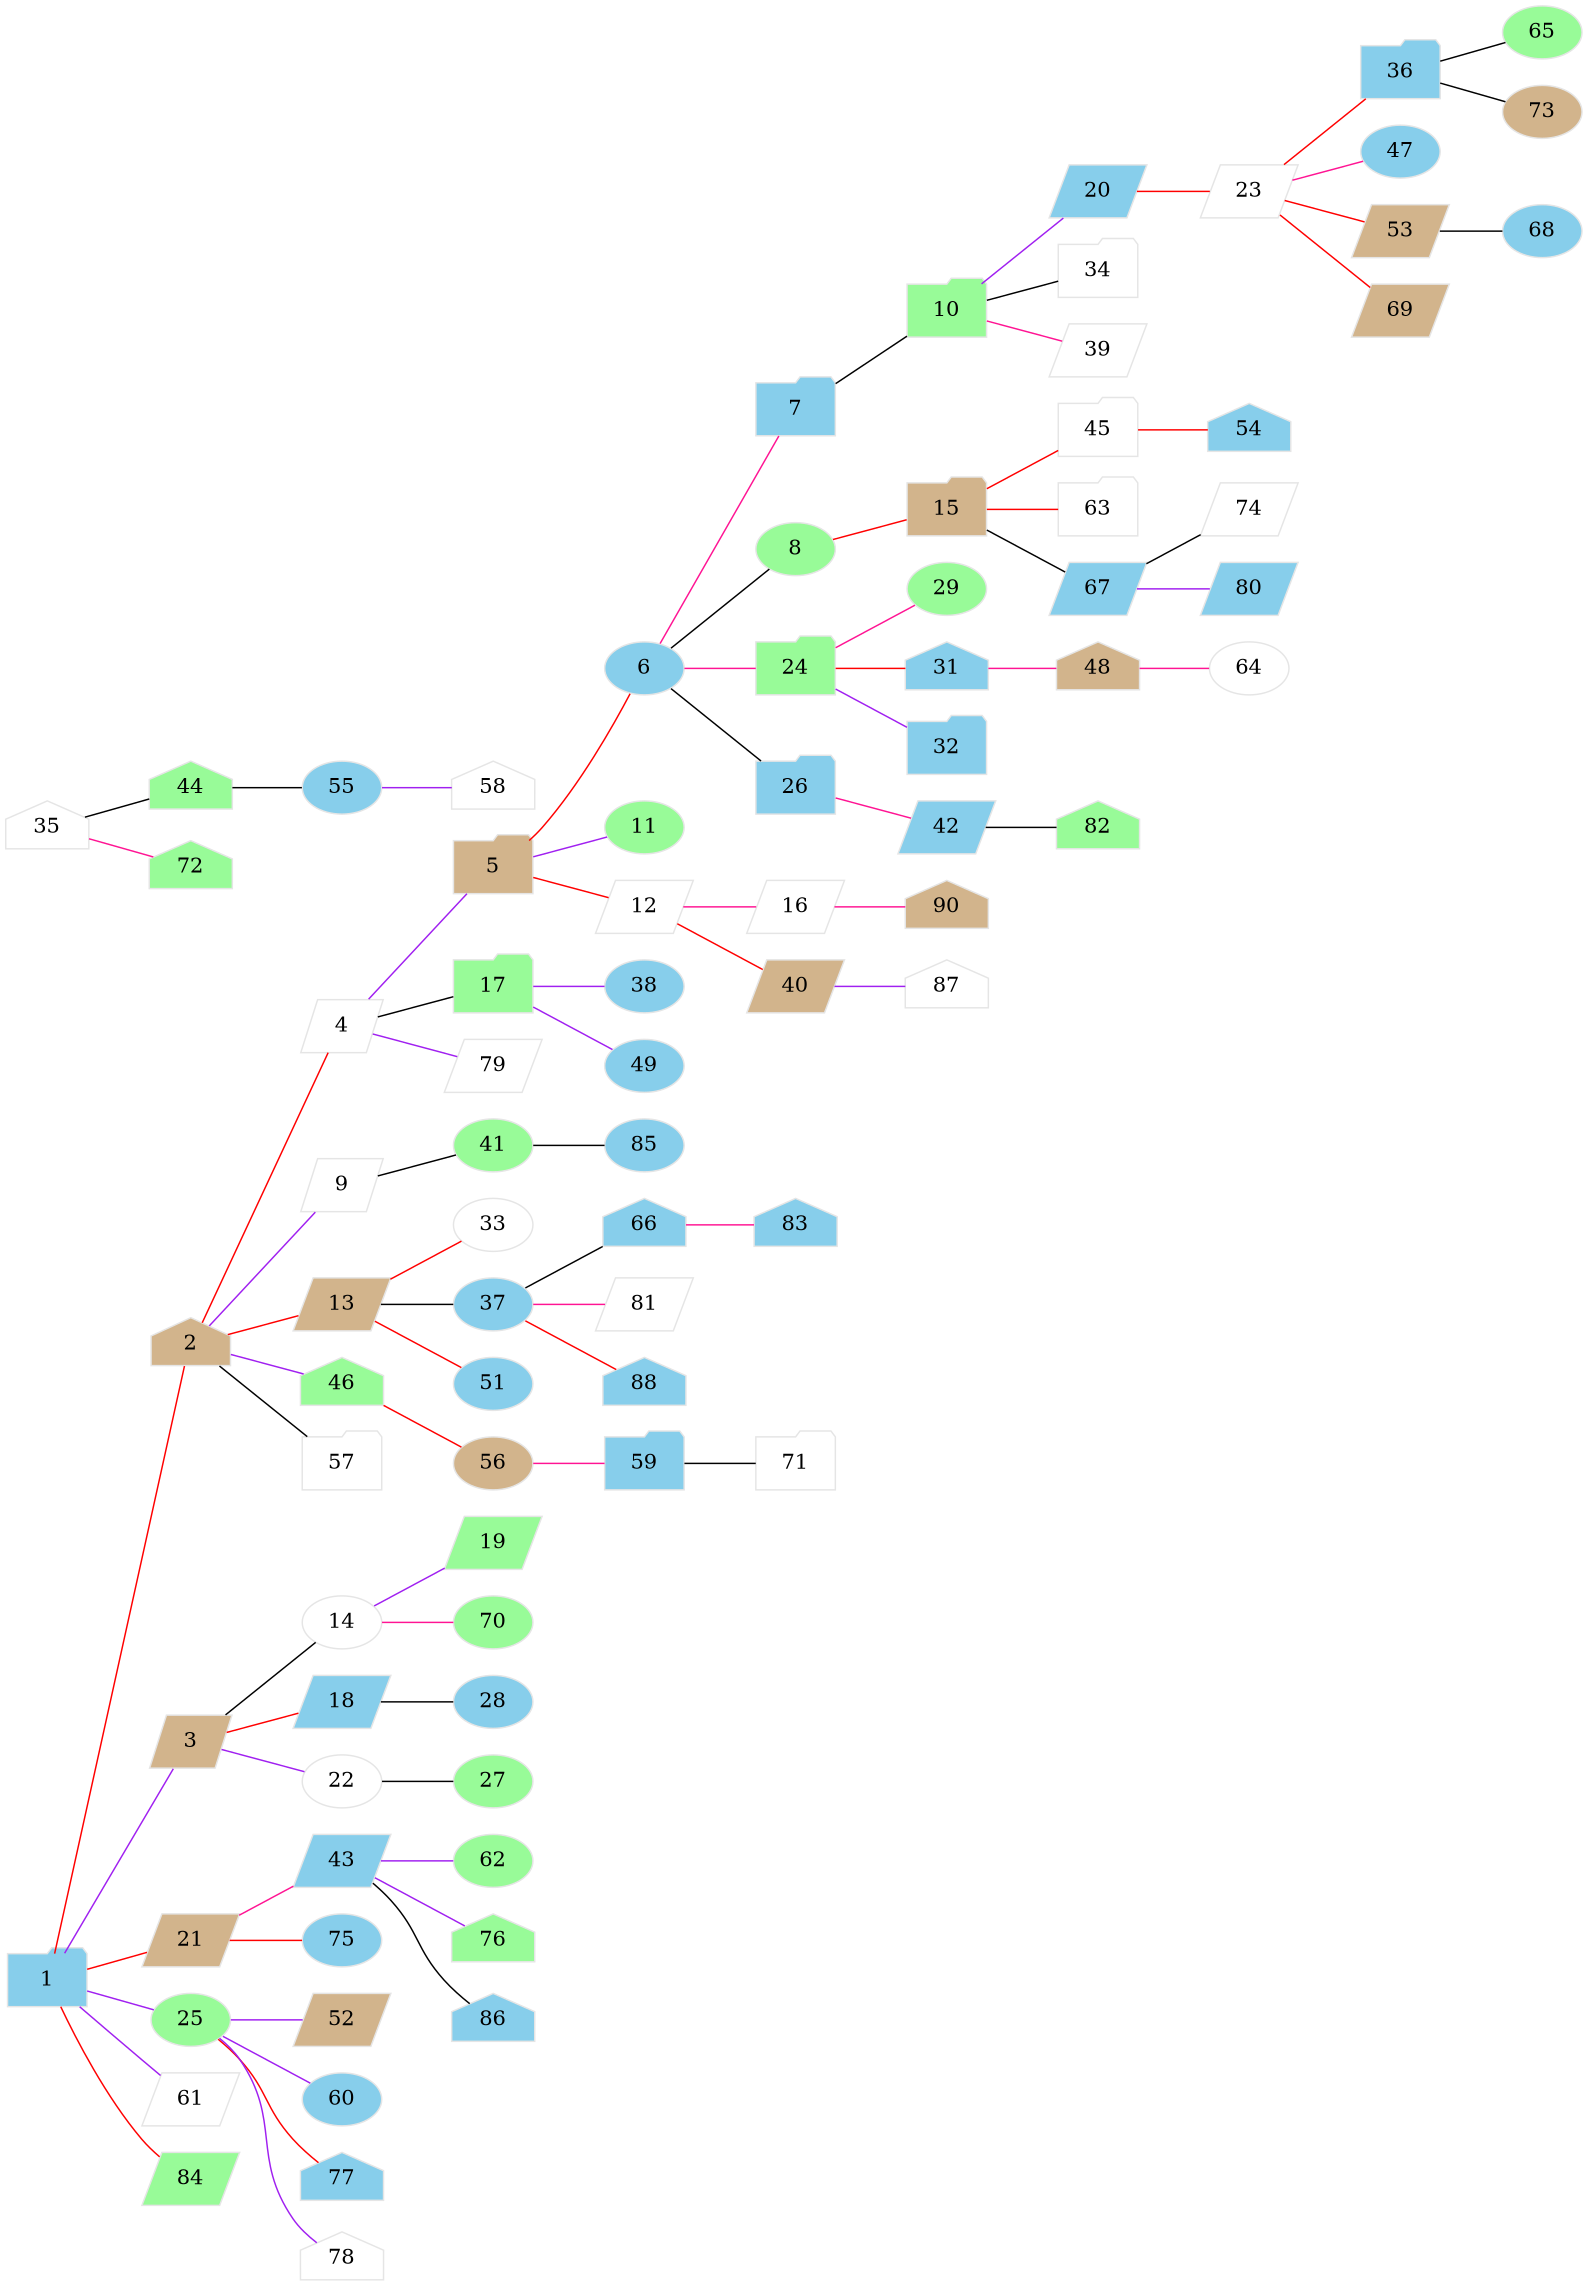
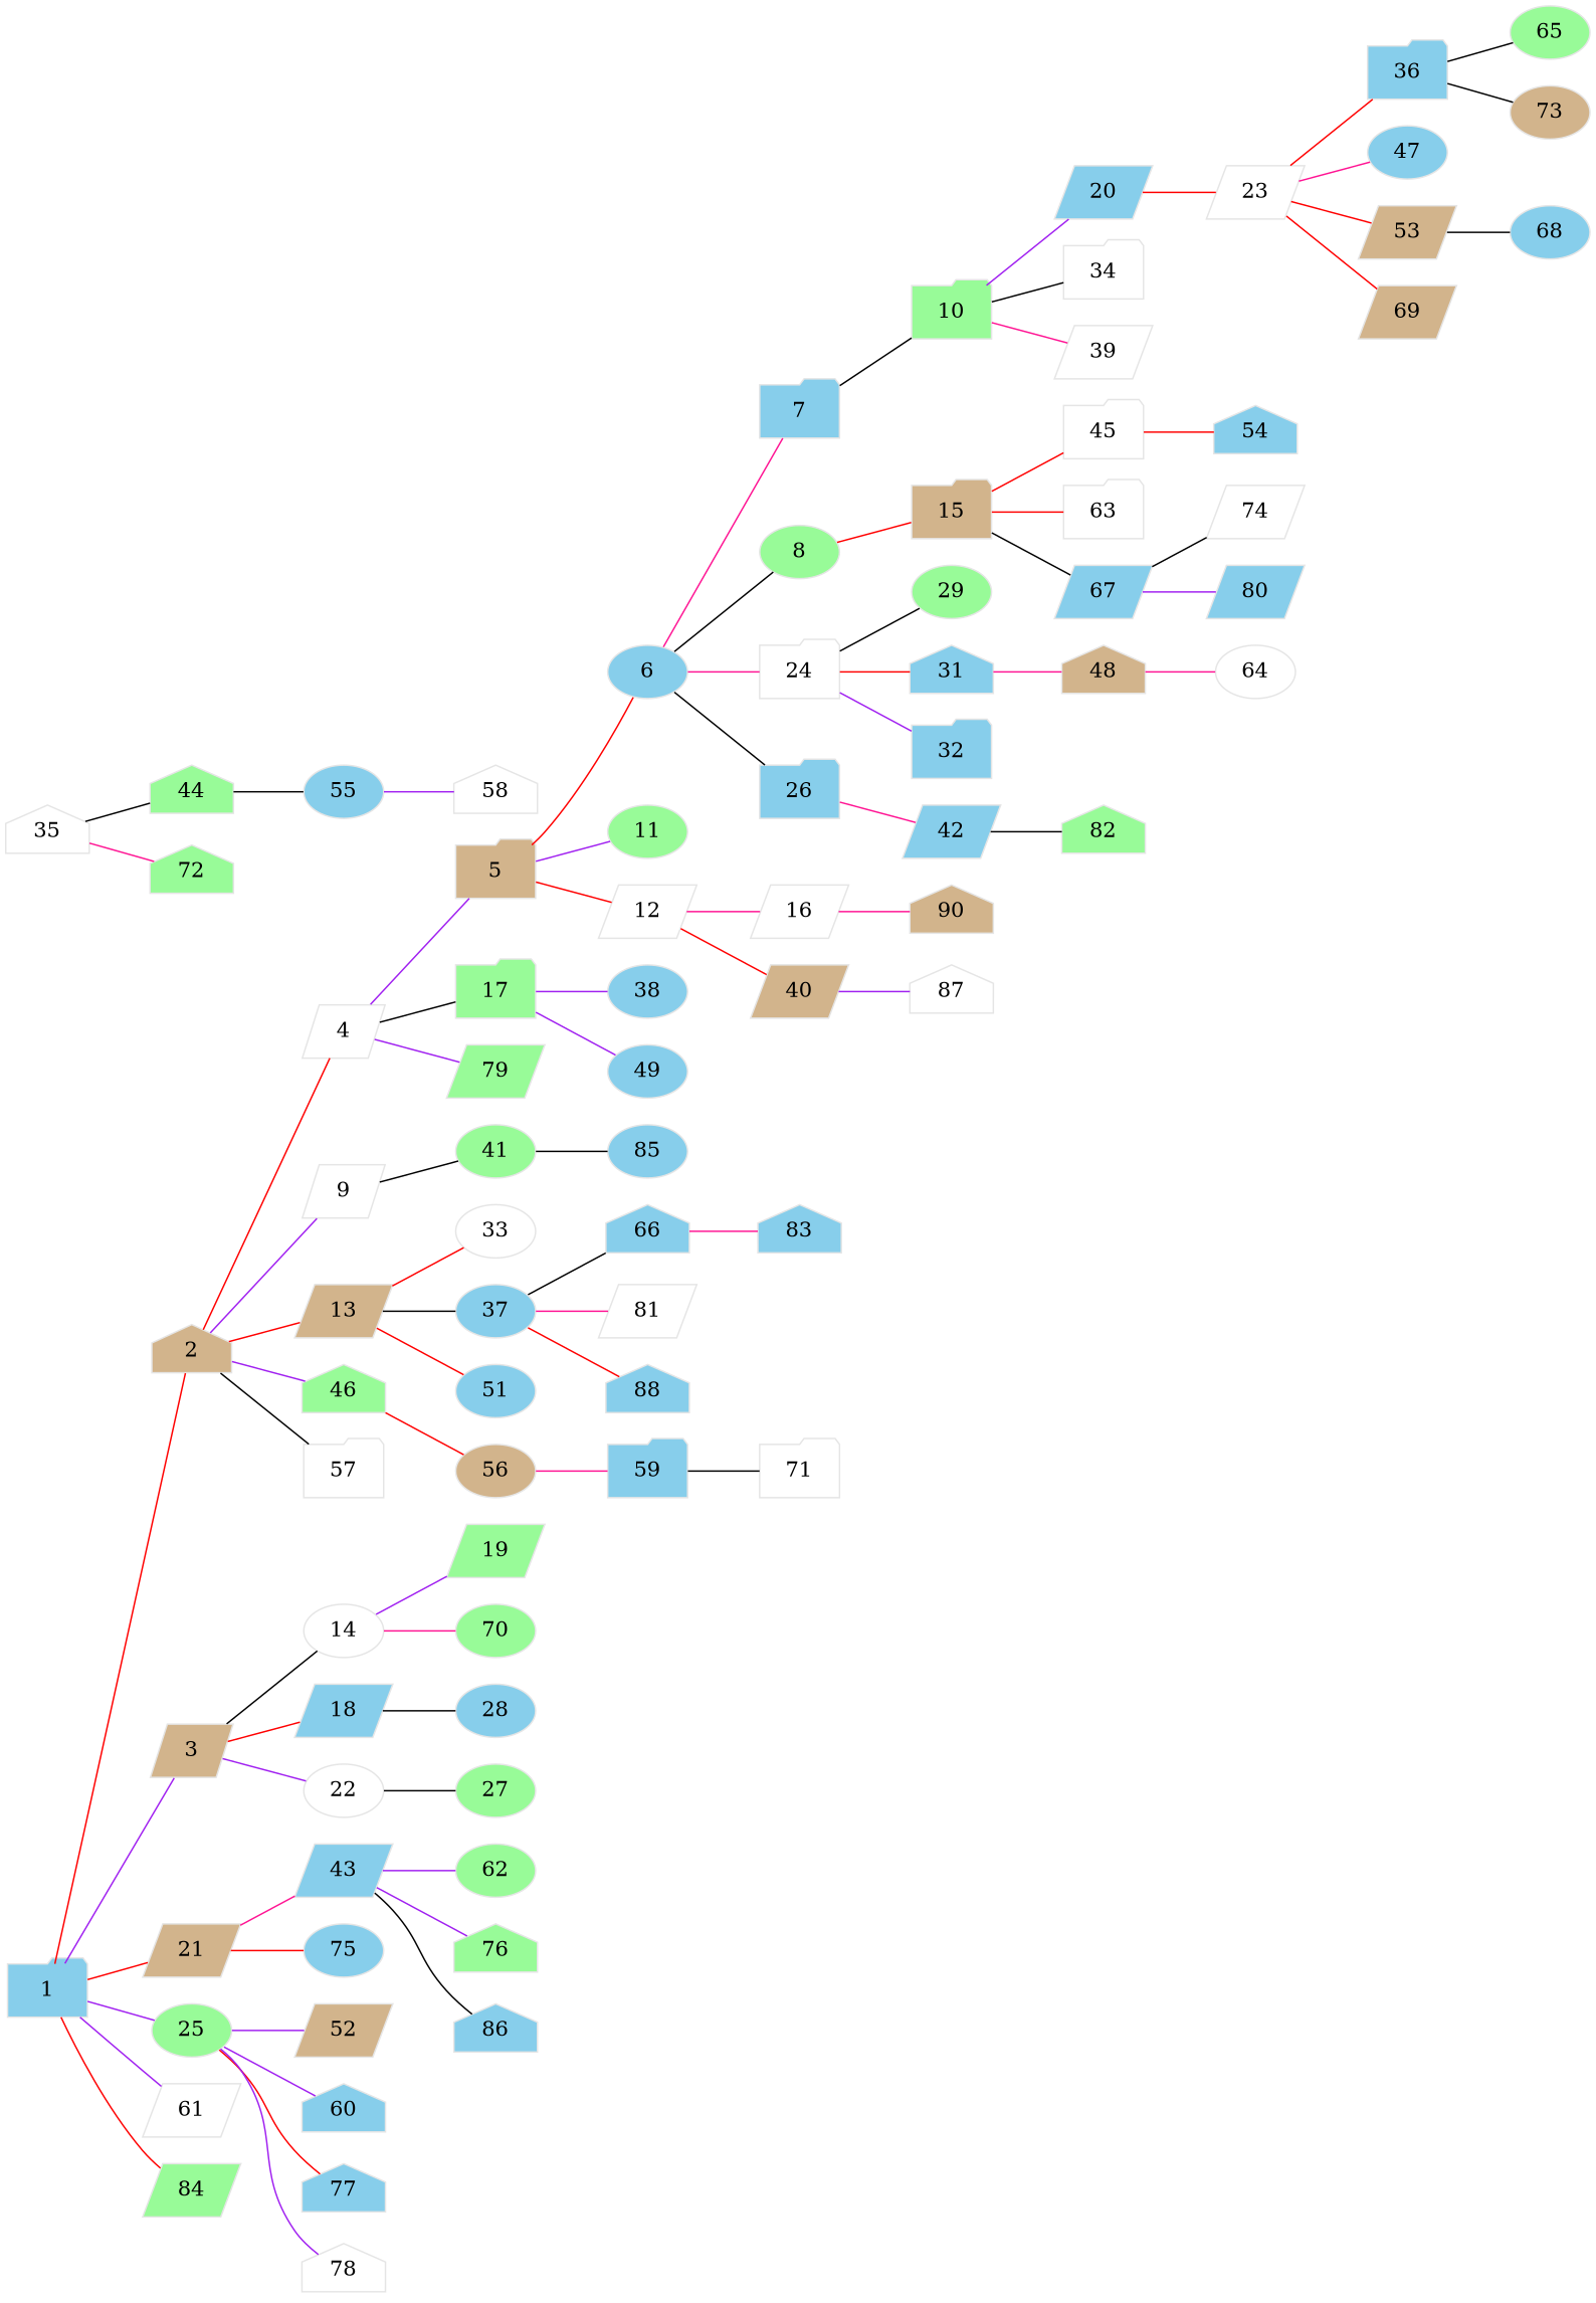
  graph {
    rankdir=LR
    node [color=gray90 fillcolor=skyblue shape=ellipse style=filled]
    edge [color=red]
    1 [shape=folder]
    2 [fillcolor=tan shape=house]
    3 [fillcolor=tan shape=parallelogram]
    21 [fillcolor=tan shape=parallelogram]
    25 [fillcolor=palegreen]
    61 [fillcolor=white shape=parallelogram]
    84 [fillcolor=palegreen shape=parallelogram]
    4 [fillcolor=white shape=parallelogram]
    9 [fillcolor=white shape=parallelogram]
    13 [fillcolor=tan shape=parallelogram]
    46 [fillcolor=palegreen shape=house]
    57 [fillcolor=white shape=folder]
    14 [fillcolor=white]
    18 [shape=parallelogram]
    22 [fillcolor=white]
    43 [shape=parallelogram]
    75
    52 [fillcolor=tan shape=parallelogram]
-   60
+   60 [shape=house]
    77 [shape=house]
    78 [fillcolor=white shape=house]
    5 [fillcolor=tan shape=folder]
    17 [fillcolor=palegreen shape=folder]
-   79 [fillcolor=white shape=parallelogram]
+   79 [fillcolor=palegreen shape=parallelogram]
    41 [fillcolor=palegreen]
    33 [fillcolor=white]
    37
    51
    56 [fillcolor=tan]
    19 [fillcolor=palegreen shape=parallelogram]
    70 [fillcolor=palegreen]
    28
    27 [fillcolor=palegreen]
    6
    11 [fillcolor=palegreen]
    12 [fillcolor=white shape=parallelogram]
    38
    49
    7 [shape=folder]
    8 [fillcolor=palegreen]
-   24 [fillcolor=palegreen shape=folder]
+   24 [fillcolor=white shape=folder]
    26 [shape=folder]
    16 [fillcolor=white shape=parallelogram]
    40 [fillcolor=tan shape=parallelogram]
    10 [fillcolor=palegreen shape=folder]
    15 [fillcolor=tan shape=folder]
    29 [fillcolor=palegreen]
    31 [shape=house]
    32 [shape=folder]
    42 [shape=parallelogram]
    20 [shape=parallelogram]
    34 [fillcolor=white shape=folder]
    39 [fillcolor=white shape=parallelogram]
    45 [fillcolor=white shape=folder]
    63 [fillcolor=white shape=folder]
    67 [shape=parallelogram]
    85
    23 [fillcolor=white shape=parallelogram]
    n59 [fillcolor=tan label=90 shape=house]
    87 [fillcolor=white shape=house]
    66 [shape=house]
    81 [fillcolor=white shape=parallelogram]
    88 [shape=house]
    54 [shape=house]
    74 [fillcolor=white shape=parallelogram]
    80 [shape=parallelogram]
    36 [shape=folder]
    47
    53 [fillcolor=tan shape=parallelogram]
    69 [fillcolor=tan shape=parallelogram]
    62 [fillcolor=palegreen]
    76 [fillcolor=palegreen shape=house]
    86 [shape=house]
    65 [fillcolor=palegreen]
    73 [fillcolor=tan]
    68
    48 [fillcolor=tan shape=house]
    82 [fillcolor=palegreen shape=house]
    35 [fillcolor=white shape=house]
    44 [fillcolor=palegreen shape=house]
    72 [fillcolor=palegreen shape=house]
    64 [fillcolor=white]
    55
    83 [shape=house]
    58 [fillcolor=white shape=house]
    59 [shape=folder]
    71 [fillcolor=white shape=folder]
    1 -- 2
    1 -- 3 [color=purple]
    1 -- 21
    1 -- 25 [color=purple]
    1 -- 61 [color=purple]
    1 -- 84
    2 -- 4
    2 -- 9 [color=purple]
    2 -- 13
    2 -- 46 [color=purple]
    2 -- 57 [color=black]
    3 -- 14 [color=black]
    3 -- 18
    3 -- 22 [color=purple]
    21 -- 43 [color=deeppink]
    21 -- 75
    25 -- 52 [color=purple]
    25 -- 60 [color=purple]
    25 -- 77
    25 -- 78 [color=purple]
    4 -- 5 [color=purple]
    4 -- 17 [color=black]
    4 -- 79 [color=purple]
    9 -- 41 [color=black]
    13 -- 33
    13 -- 37 [color=black]
    13 -- 51
    46 -- 56
    14 -- 19 [color=purple]
    14 -- 70 [color=deeppink]
    18 -- 28 [color=black]
    22 -- 27 [color=black]
    43 -- 62 [color=purple]
    43 -- 76 [color=purple]
    43 -- 86 [color=black]
    5 -- 6
    5 -- 11 [color=purple]
    5 -- 12
    17 -- 38 [color=purple]
    17 -- 49 [color=purple]
    41 -- 85 [color=black]
    37 -- 66 [color=black]
    37 -- 81 [color=deeppink]
    37 -- 88
    56 -- 59 [color=deeppink]
    6 -- 7 [color=deeppink]
    6 -- 8 [color=black]
    6 -- 24 [color=deeppink]
    6 -- 26 [color=black]
    12 -- 16 [color=deeppink]
    12 -- 40
    7 -- 10 [color=black]
    8 -- 15
-   24 -- 29 [color=deeppink]
+   24 -- 29 [color=black]
    24 -- 31
    24 -- 32 [color=purple]
    26 -- 42 [color=deeppink]
    16 -- n59 [color=deeppink]
    40 -- 87 [color=purple]
    10 -- 20 [color=purple]
    10 -- 34 [color=black]
    10 -- 39 [color=deeppink]
    15 -- 45
    15 -- 63
    15 -- 67 [color=black]
    31 -- 48 [color=deeppink]
    42 -- 82 [color=black]
    20 -- 23
    45 -- 54
    67 -- 74 [color=black]
    67 -- 80 [color=purple]
    23 -- 36
    23 -- 47 [color=deeppink]
    23 -- 53
    23 -- 69
    66 -- 83 [color=deeppink]
    36 -- 65 [color=black]
    36 -- 73 [color=black]
    53 -- 68 [color=black]
    48 -- 64 [color=deeppink]
    35 -- 44 [color=black]
    35 -- 72 [color=deeppink]
    44 -- 55 [color=black]
    55 -- 58 [color=purple]
    59 -- 71 [color=black]
  }
